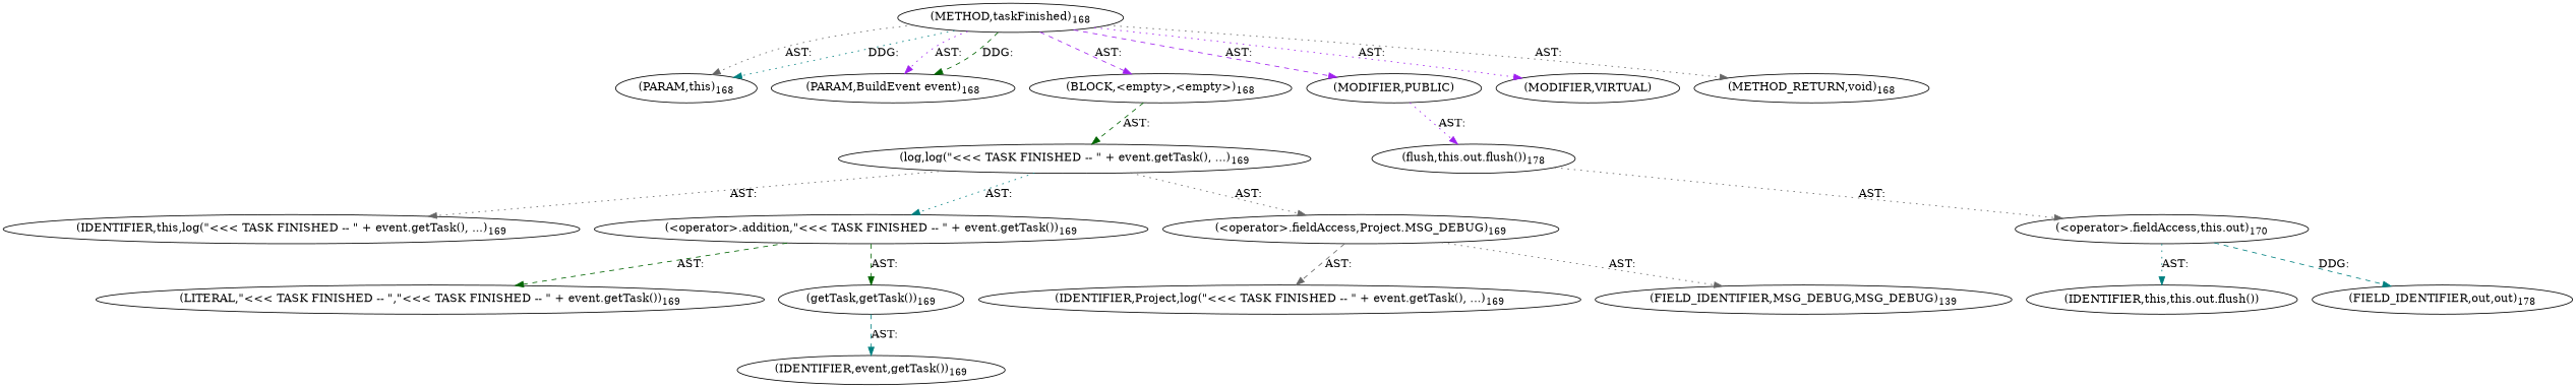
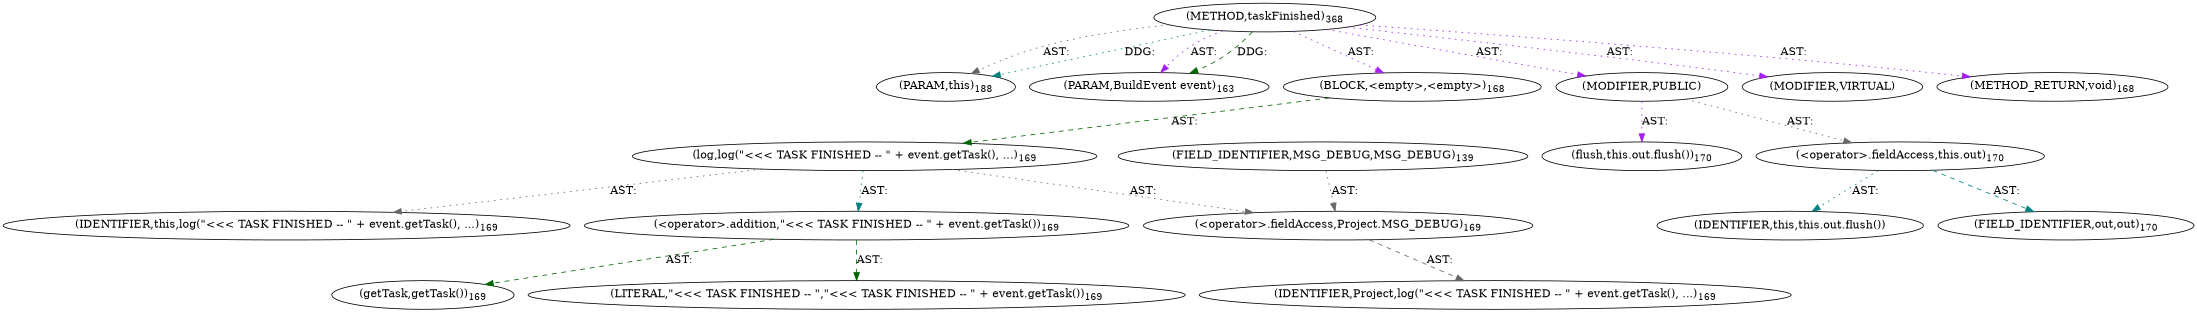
  digraph {
    edge [color=gray40 style=dotted]
-   n1 [label=<(METHOD,taskFinished)<SUB>168</SUB>>]
-   n2 [label=<(PARAM,this)<SUB>168</SUB>>]
-   n3 [label=<(PARAM,BuildEvent event)<SUB>168</SUB>>]
+   n1 [label=<(METHOD,taskFinished)<SUB>368</SUB>>]
+   n2 [label=<(PARAM,this)<SUB>188</SUB>>]
+   n3 [label=<(PARAM,BuildEvent event)<SUB>163</SUB>>]
    n4 [label=<(BLOCK,&lt;empty&gt;,&lt;empty&gt;)<SUB>168</SUB>>]
    n5 [label=<(MODIFIER,PUBLIC)>]
    n6 [label=<(MODIFIER,VIRTUAL)>]
    n7 [label=<(METHOD_RETURN,void)<SUB>168</SUB>>]
    n8 [label=<(log,log(&quot;&lt;&lt;&lt; TASK FINISHED -- &quot; + event.getTask(), ...)<SUB>169</SUB>>]
-   n9 [label=<(flush,this.out.flush())<SUB>178</SUB>>]
+   n9 [label=<(flush,this.out.flush())<SUB>170</SUB>>]
    n10 [label=<(IDENTIFIER,this,log(&quot;&lt;&lt;&lt; TASK FINISHED -- &quot; + event.getTask(), ...)<SUB>169</SUB>>]
    n11 [label=<(&lt;operator&gt;.addition,&quot;&lt;&lt;&lt; TASK FINISHED -- &quot; + event.getTask())<SUB>169</SUB>>]
    n12 [label=<(&lt;operator&gt;.fieldAccess,Project.MSG_DEBUG)<SUB>169</SUB>>]
    n13 [label=<(&lt;operator&gt;.fieldAccess,this.out)<SUB>170</SUB>>]
    n14 [label=<(LITERAL,&quot;&lt;&lt;&lt; TASK FINISHED -- &quot;,&quot;&lt;&lt;&lt; TASK FINISHED -- &quot; + event.getTask())<SUB>169</SUB>>]
    n15 [label=<(getTask,getTask())<SUB>169</SUB>>]
    n16 [label=<(IDENTIFIER,Project,log(&quot;&lt;&lt;&lt; TASK FINISHED -- &quot; + event.getTask(), ...)<SUB>169</SUB>>]
    n17 [label=<(FIELD_IDENTIFIER,MSG_DEBUG,MSG_DEBUG)<SUB>139</SUB>>]
-   n18 [label=<(IDENTIFIER,event,getTask())<SUB>169</SUB>>]
    n19 [label=<(IDENTIFIER,this,this.out.flush())>]
-   n20 [label=<(FIELD_IDENTIFIER,out,out)<SUB>178</SUB>>]
+   n20 [label=<(FIELD_IDENTIFIER,out,out)<SUB>170</SUB>>]
    n1 -> n2 [label="AST: "]
    n1 -> n2 [color=teal label="DDG: "]
    n1 -> n3 [color=purple label="AST: "]
    n1 -> n3 [color=darkgreen label="DDG: " style=dashed]
-   n1 -> n4 [color=purple label="AST: " style=dashed]
-   n1 -> n5 [color=purple label="AST: " style=dashed]
+   n1 -> n4 [color=purple label="AST: "]
+   n1 -> n5 [color=purple label="AST: "]
    n1 -> n6 [color=purple label="AST: "]
-   n1 -> n7 [label="AST: "]
+   n1 -> n7 [color=purple label="AST: "]
    n4 -> n8 [color=darkgreen label="AST: " style=dashed]
    n5 -> n9 [color=purple label="AST: "]
    n8 -> n10 [label="AST: "]
    n8 -> n11 [color=teal label="AST: "]
    n8 -> n12 [label="AST: "]
-   n9 -> n13 [label="AST: "]
+   n5 -> n13 [label="AST: "]
    n11 -> n14 [color=darkgreen label="AST: " style=dashed]
    n11 -> n15 [color=darkgreen label="AST: " style=dashed]
    n12 -> n16 [label="AST: " style=dashed]
-   n12 -> n17 [label="AST: "]
+   n17 -> n12 [label="AST: "]
    n13 -> n19 [color=teal label="AST: "]
-   n13 -> n20 [color=teal label="DDG: " style=dashed]
-   n15 -> n18 [color=teal label="AST: " style=dashed]
+   n13 -> n20 [color=teal label="AST: " style=dashed]
  }
